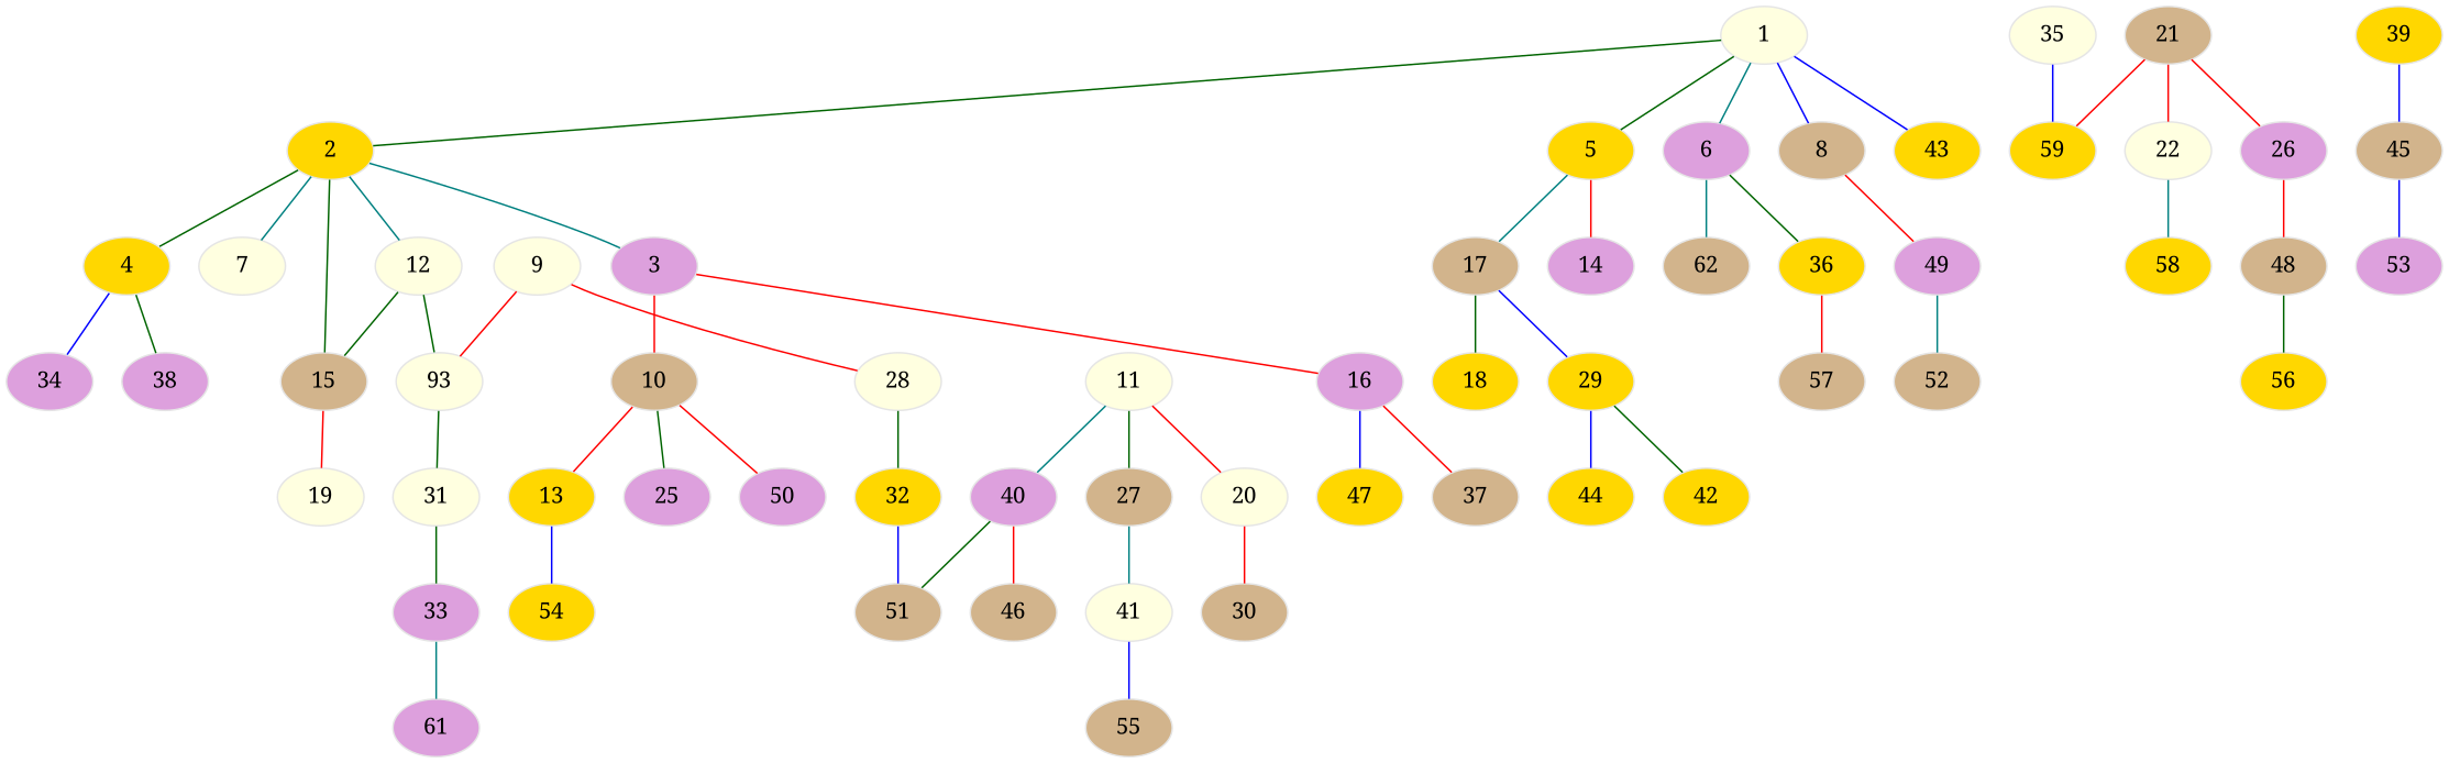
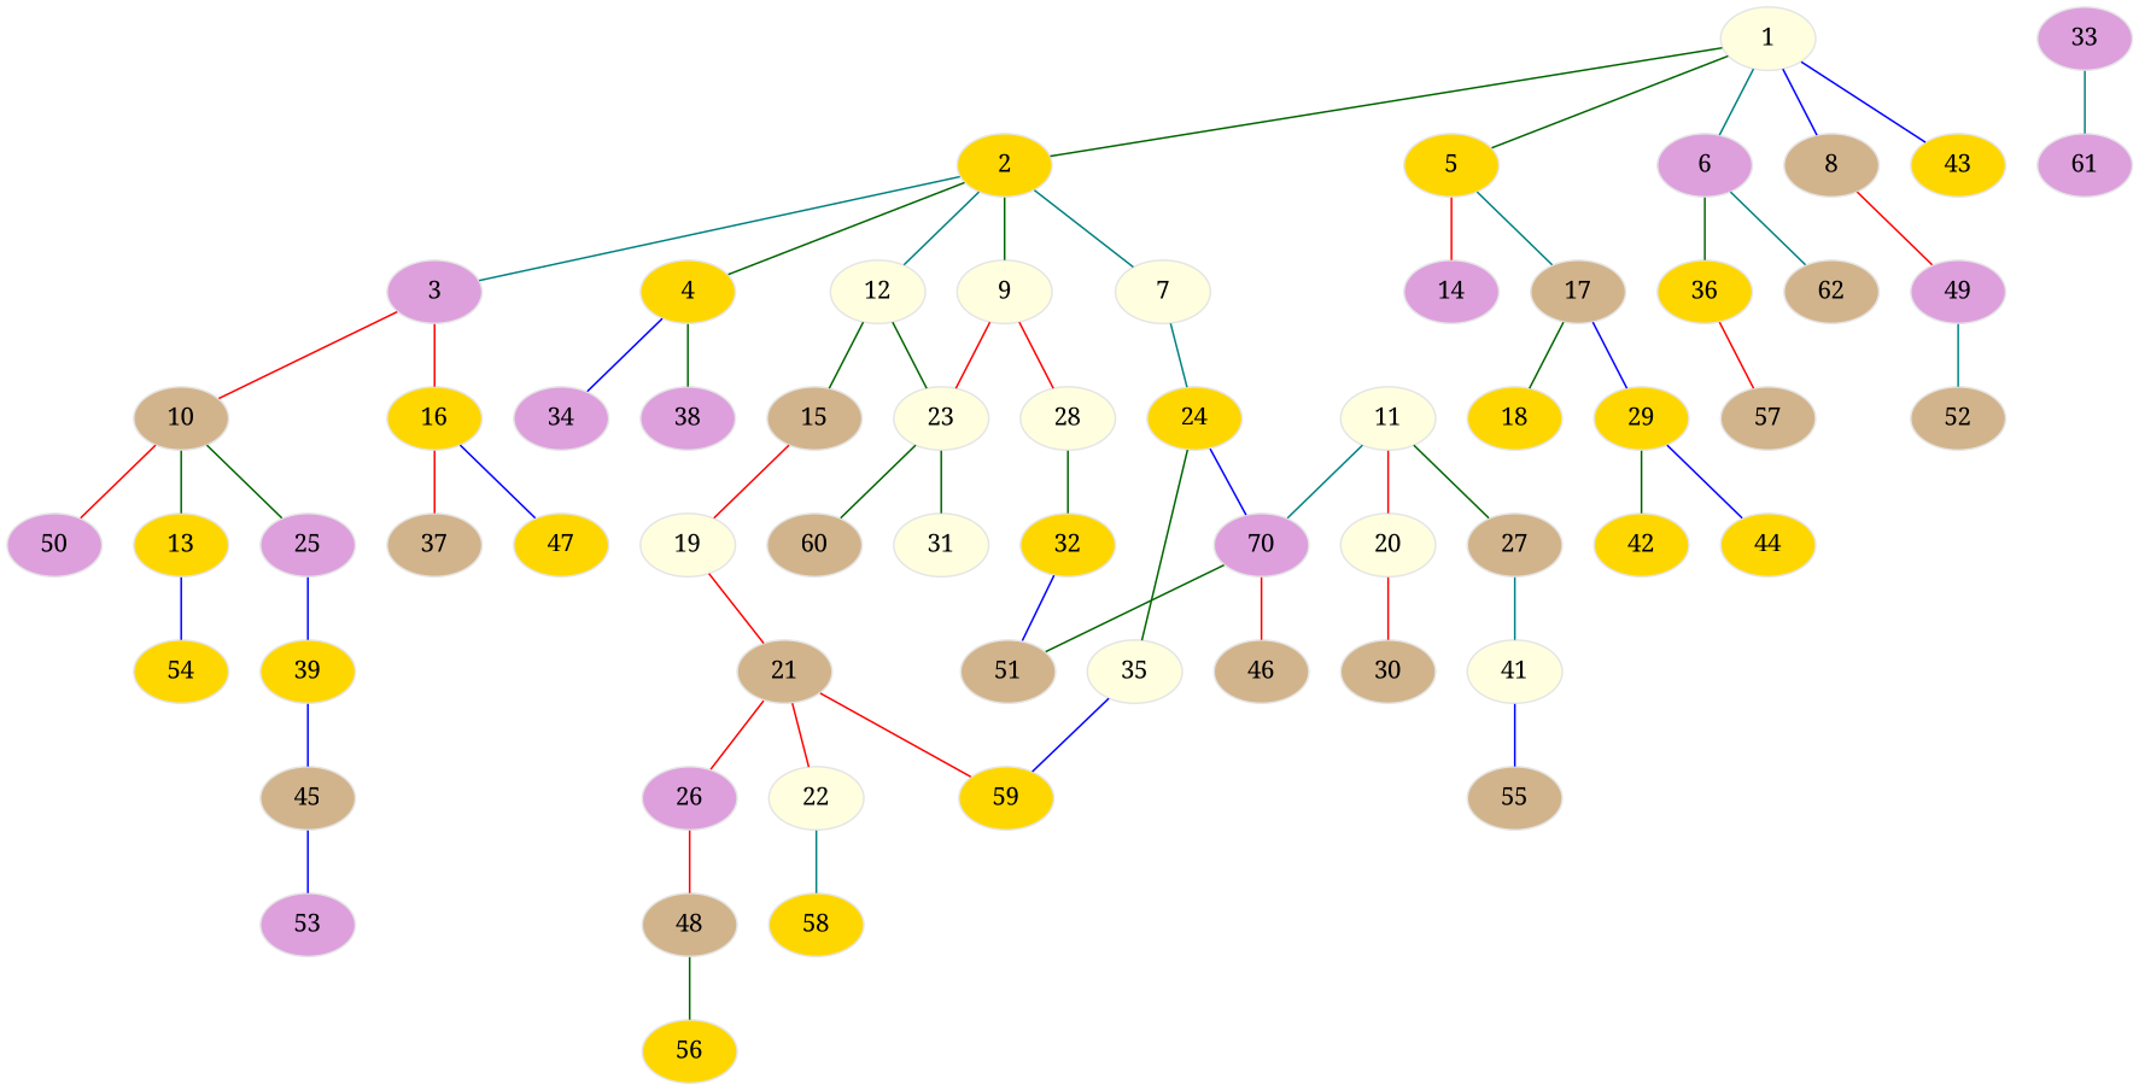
  graph {
    fontname="Noto Serif"
    node [color=gray90 fillcolor=gold fontname="Noto Serif" style=filled]
    edge [color=darkgreen fontname="Noto Serif" weight=1.0]
    1 [fillcolor=lightyellow]
    2
    5
    6 [fillcolor=plum]
    8 [fillcolor=tan]
    43
    3 [fillcolor=plum]
    4
    7 [fillcolor=lightyellow]
    9 [fillcolor=lightyellow]
    12 [fillcolor=lightyellow]
    14 [fillcolor=plum]
    17 [fillcolor=tan]
    36
    62 [fillcolor=tan]
    49 [fillcolor=plum]
    10 [fillcolor=tan]
-   16 [fillcolor=plum]
+   16
    34 [fillcolor=plum]
    38 [fillcolor=plum]
-   23 [fillcolor=lightyellow label=93]
+   24
+   23 [fillcolor=lightyellow]
    28 [fillcolor=lightyellow]
    15 [fillcolor=tan]
    13
    25 [fillcolor=plum]
    50 [fillcolor=plum]
    37 [fillcolor=tan]
    47
    11 [fillcolor=lightyellow]
    20 [fillcolor=lightyellow]
    27 [fillcolor=tan]
-   40 [fillcolor=plum]
+   40 [fillcolor=plum label=70]
    18
    29
    57 [fillcolor=tan]
    35 [fillcolor=lightyellow]
    52 [fillcolor=tan]
    31 [fillcolor=lightyellow]
+   60 [fillcolor=tan]
    32
    54
    39
    30 [fillcolor=tan]
    41 [fillcolor=lightyellow]
    51 [fillcolor=tan]
    46 [fillcolor=tan]
    19 [fillcolor=lightyellow]
    21 [fillcolor=tan]
    42
    44
    22 [fillcolor=lightyellow]
    26 [fillcolor=plum]
    59
    58
    48 [fillcolor=tan]
    33 [fillcolor=plum]
    45 [fillcolor=tan]
    56
    55 [fillcolor=tan]
    61 [fillcolor=plum]
    53 [fillcolor=plum]
    1 -- 2
    1 -- 5
    1 -- 6 [color=teal]
    1 -- 8 [color=blue]
    1 -- 43 [color=blue weight=2.0]
    2 -- 3 [color=teal]
    2 -- 4
    2 -- 7 [color=teal]
-   2 -- 15 [weight=2.0]
+   2 -- 9 [weight=2.0]
    2 -- 12 [color=teal]
    5 -- 14 [color=red weight=4.0]
    5 -- 17 [color=teal]
    6 -- 36
    6 -- 62 [color=teal]
    8 -- 49 [color=red]
    3 -- 10 [color=red]
    3 -- 16 [color=red]
    4 -- 34 [color=blue]
    4 -- 38
+   7 -- 24 [color=teal]
    9 -- 23 [color=red]
    9 -- 28 [color=red]
    12 -- 23
    12 -- 15
    17 -- 18
    17 -- 29 [color=blue]
    36 -- 57 [color=red]
    49 -- 52 [color=teal]
-   10 -- 13 [color=red weight=2.0]
+   10 -- 13 [weight=2.0]
    10 -- 25
    10 -- 50 [color=red]
    16 -- 37 [color=red]
    16 -- 47 [color=blue]
+   24 -- 40 [color=blue]
+   24 -- 35
    23 -- 31
+   23 -- 60
    28 -- 32 [weight=2.0]
    15 -- 19 [color=red weight=2.0]
    13 -- 54 [color=blue]
+   25 -- 39 [color=blue]
    11 -- 20 [color=red]
    11 -- 27
    11 -- 40 [color=teal]
    20 -- 30 [color=red weight=2.0]
    27 -- 41 [color=teal]
    40 -- 51
    40 -- 46 [color=red weight=2.0]
    29 -- 42
    29 -- 44 [color=blue]
    35 -- 59 [color=blue]
-   31 -- 33
    32 -- 51 [color=blue]
    39 -- 45 [color=blue]
    41 -- 55 [color=blue]
+   19 -- 21 [color=red]
    21 -- 22 [color=red]
    21 -- 26 [color=red]
    21 -- 59 [color=red]
    22 -- 58 [color=teal]
    26 -- 48 [color=red weight=2.0]
    48 -- 56
    33 -- 61 [color=teal]
    45 -- 53 [color=blue]
  }
